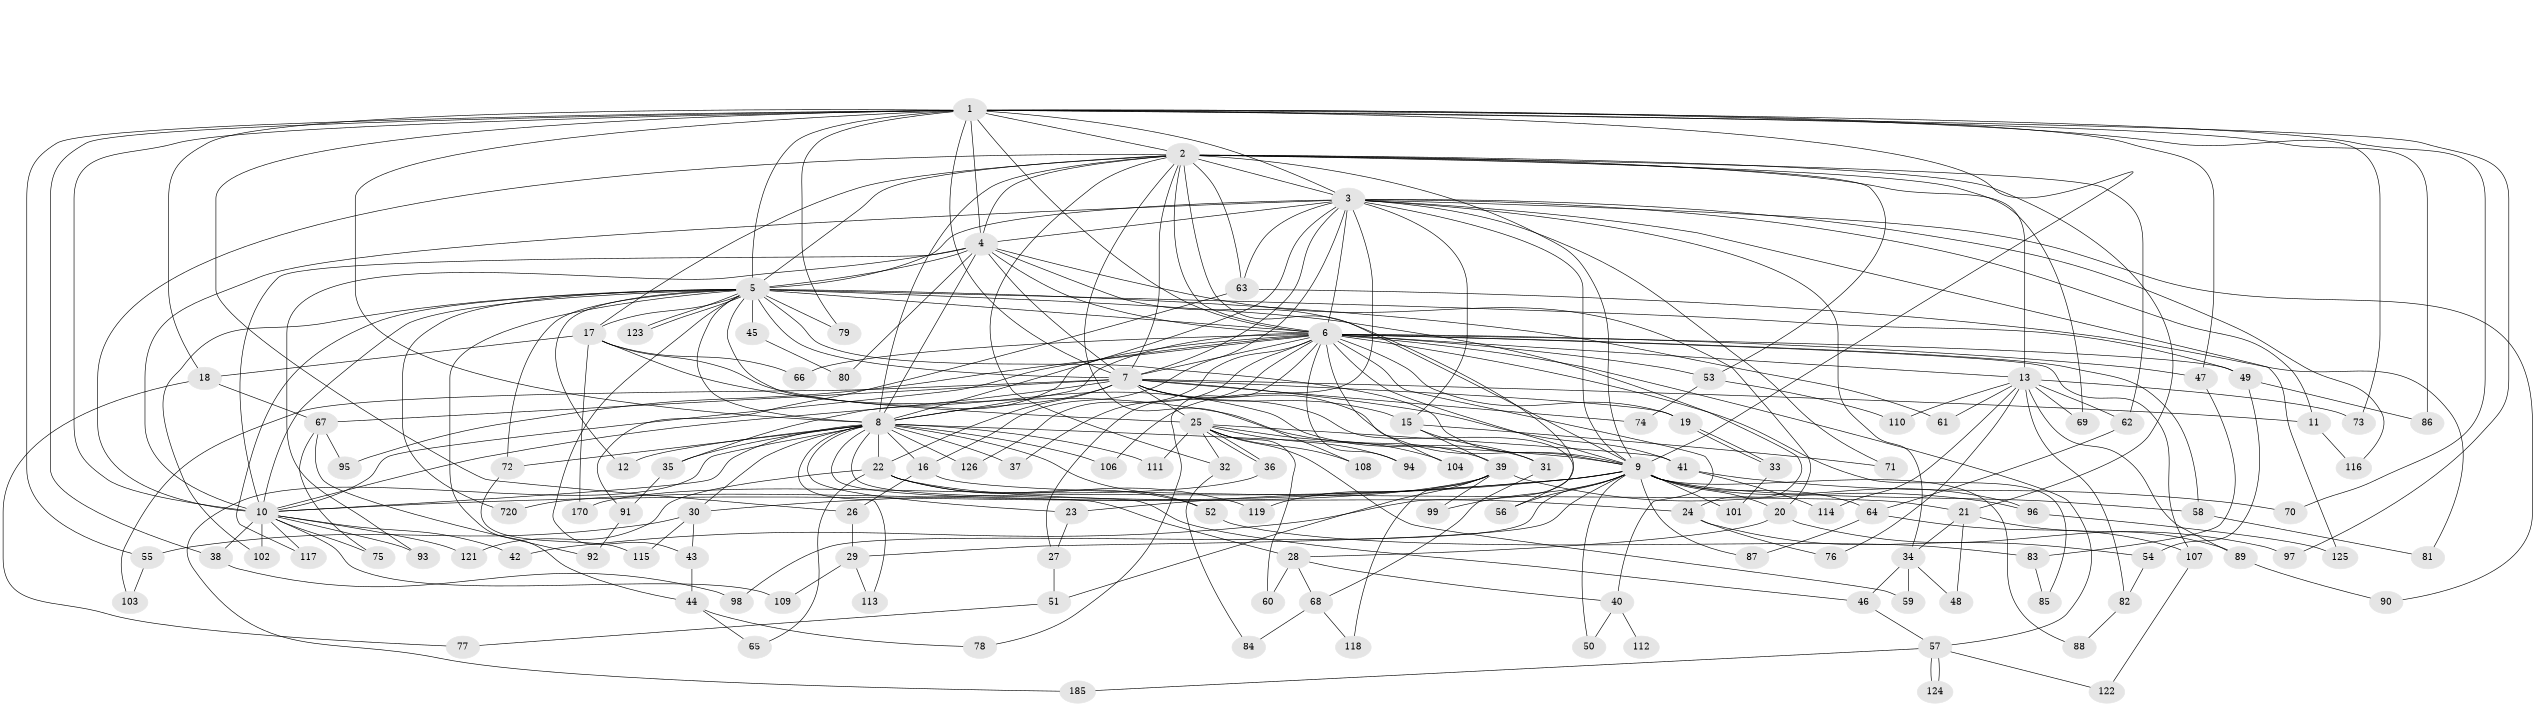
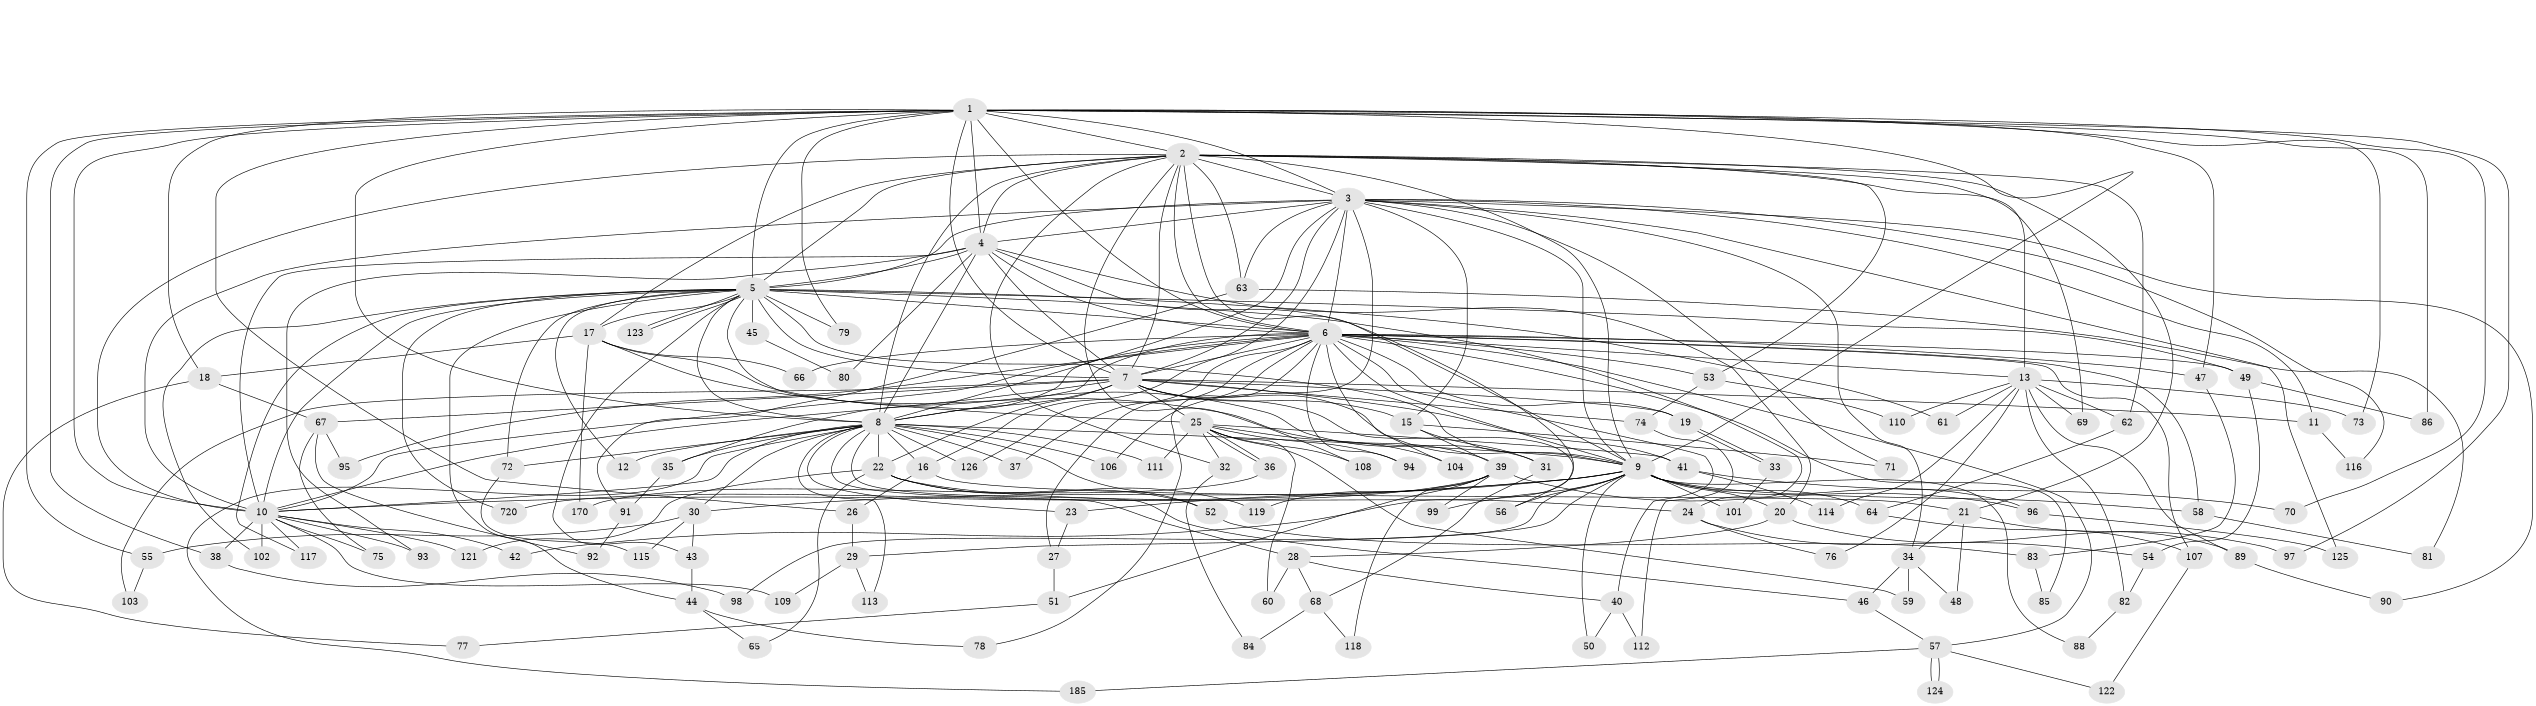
  graph {
    node [color=gray90 style=filled]
    1
    2
    3
    4
    5
    6
    7
    8
    9
    10
    18
    26
    38
    47
    55
    70
    73
    79
    86
    97
    13
    17
    21
    32
    42
    53
    62
    63
    69
    108
    11
    15
    16
    34
    71
    90
    106
    116
    125
    20
    80
    93
    12
    24
    25
    43
    44
    45
    49
    61
    72
    102
    117
    n54 [label=720]
    123
    19
    27
    35
    37
    40
    57
    58
    66
    78
    85
    94
    95
    104
    107
    126
    22
    41
    56
    67
    74
    103
    23
    28
    30
    46
    52
    n82 [label=185]
    111
    113
    29
    50
    64
-   87
    88
    96
    98
    99
    101
    75
    109
    121
    77
    83
    76
    82
    89
    110
    114
    31
    39
    n106 [label=170]
    48
    84
    91
    81
    59
    54
    36
    60
    65
    115
    33
    51
    112
    122
    124
    119
    92
    68
    118
    1 -- 2
    1 -- 3
    1 -- 4
    1 -- 5
    1 -- 6
    1 -- 7
    1 -- 8
    1 -- 9
    1 -- 10
    1 -- 18
    1 -- 26
    1 -- 38
    1 -- 47
    1 -- 55
    1 -- 70
    1 -- 73
    1 -- 79
    1 -- 86
    1 -- 97
    2 -- 3
    2 -- 4
    2 -- 5
    2 -- 6
    2 -- 7
    2 -- 8
    2 -- 9
    2 -- 10
    2 -- 13
    2 -- 17
    2 -- 21
    2 -- 32
    2 -- 42
    2 -- 53
    2 -- 62
    2 -- 63
    2 -- 69
    2 -- 108
    3 -- 4
    3 -- 5
    3 -- 6
    3 -- 7
    3 -- 8
    3 -- 9
    3 -- 10
    3 -- 63
    3 -- 11
    3 -- 15
    3 -- 16
    3 -- 34
    3 -- 71
    3 -- 90
    3 -- 106
    3 -- 116
    3 -- 125
    4 -- 5
    4 -- 6
    4 -- 7
    4 -- 8
    4 -- 9
    4 -- 10
    4 -- 20
    4 -- 80
    4 -- 93
    5 -- 6
    5 -- 7
    5 -- 8
    5 -- 9
    5 -- 10
    5 -- 79
    5 -- 17
    5 -- 12
    5 -- 24
    5 -- 25
    5 -- 43
    5 -- 44
    5 -- 45
    5 -- 49
    5 -- 61
    5 -- 72
    5 -- 102
    5 -- 117
    5 -- n54
    5 -- 123
    5 -- 123
    6 -- 7
    6 -- 8
    6 -- 9
    6 -- 10
    6 -- 47
    6 -- 13
    6 -- 53
    6 -- 49
    6 -- 19
    6 -- 27
    6 -- 35
    6 -- 37
    6 -- 40
    6 -- 57
    6 -- 58
    6 -- 66
    6 -- 78
    6 -- 85
    6 -- 94
    6 -- 95
    6 -- 104
    6 -- 107
    6 -- 126
    7 -- 8
    7 -- 9
    7 -- 10
    7 -- 11
    7 -- 15
    7 -- 25
    7 -- 19
    7 -- 22
    7 -- 41
    7 -- 56
    7 -- 67
    7 -- 74
    7 -- 103
    8 -- 9
    8 -- 10
    8 -- 16
    8 -- 106
    8 -- 12
    8 -- 72
    8 -- 35
    8 -- 37
    8 -- 126
    8 -- 22
    8 -- 23
    8 -- 28
    8 -- 30
    8 -- 46
    8 -- 52
    8 -- n82
    8 -- 111
    8 -- 113
    9 -- 10
    9 -- 20
    9 -- 58
    9 -- 56
    9 -- 23
    9 -- 30
    9 -- 29
    9 -- 50
    9 -- 64
-   9 -- 87
    9 -- 88
    9 -- 96
    9 -- 98
    9 -- 99
    9 -- 101
    10 -- 38
    10 -- 42
    10 -- 93
    10 -- 102
    10 -- 117
    10 -- 75
    10 -- 109
    10 -- 121
    18 -- 67
    18 -- 77
    26 -- 29
    38 -- 98
    47 -- 83
    55 -- 103
    13 -- 73
    13 -- 62
    13 -- 69
    13 -- 61
    13 -- 76
    13 -- 82
    13 -- 89
    13 -- 110
    13 -- 114
    17 -- 18
    17 -- 66
    17 -- 31
    17 -- 39
    17 -- n106
    21 -- 34
    21 -- 89
    21 -- 48
    32 -- 84
    53 -- 74
    53 -- 110
    62 -- 64
    63 -- 91
    63 -- 81
    11 -- 116
    15 -- 71
    15 -- 31
    15 -- 39
    16 -- 26
    16 -- 21
    34 -- 46
    34 -- 48
    34 -- 59
    20 -- 97
    20 -- 28
    24 -- 76
    24 -- 54
    25 -- 32
    25 -- 108
    25 -- 94
    25 -- 104
    25 -- 41
    25 -- 111
    25 -- 59
    25 -- 36
    25 -- 36
    25 -- 60
    43 -- 44
    44 -- 78
    44 -- 65
    45 -- 80
    49 -- 86
    49 -- 54
    72 -- 115
    19 -- 33
    19 -- 33
    27 -- 51
    35 -- 91
    40 -- 50
    40 -- 112
    57 -- n82
    57 -- 122
    57 -- 124
    57 -- 124
    58 -- 81
    107 -- 122
    22 -- 24
    22 -- 52
    22 -- 121
    22 -- 65
    22 -- 119
    41 -- 70
    41 -- 114
    67 -- 95
    67 -- 75
    67 -- 92
+   74 -- 112
    23 -- 27
    28 -- 40
    28 -- 60
    28 -- 68
    30 -- 55
    30 -- 43
    30 -- 115
    46 -- 57
    52 -- 83
    29 -- 113
    29 -- 109
    64 -- 107
-   64 -- 87
    96 -- 125
    83 -- 85
    82 -- 88
    89 -- 90
    31 -- 68
    39 -- n54
    39 -- 96
    39 -- 99
    39 -- 51
    39 -- 119
    39 -- 118
    91 -- 92
    54 -- 82
    36 -- n106
    33 -- 101
    51 -- 77
    68 -- 84
    68 -- 118
  }
